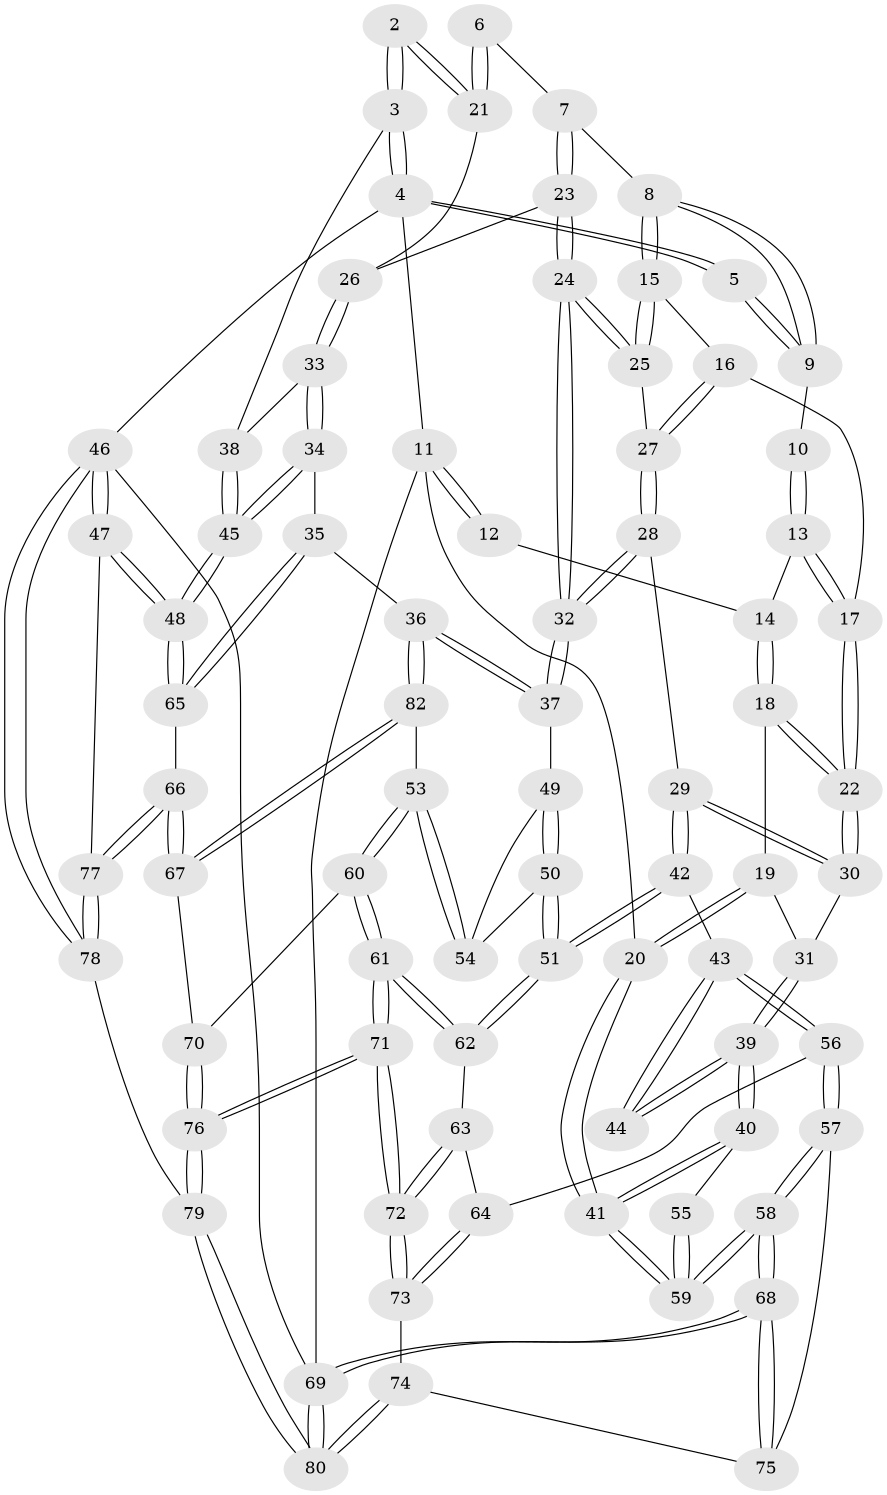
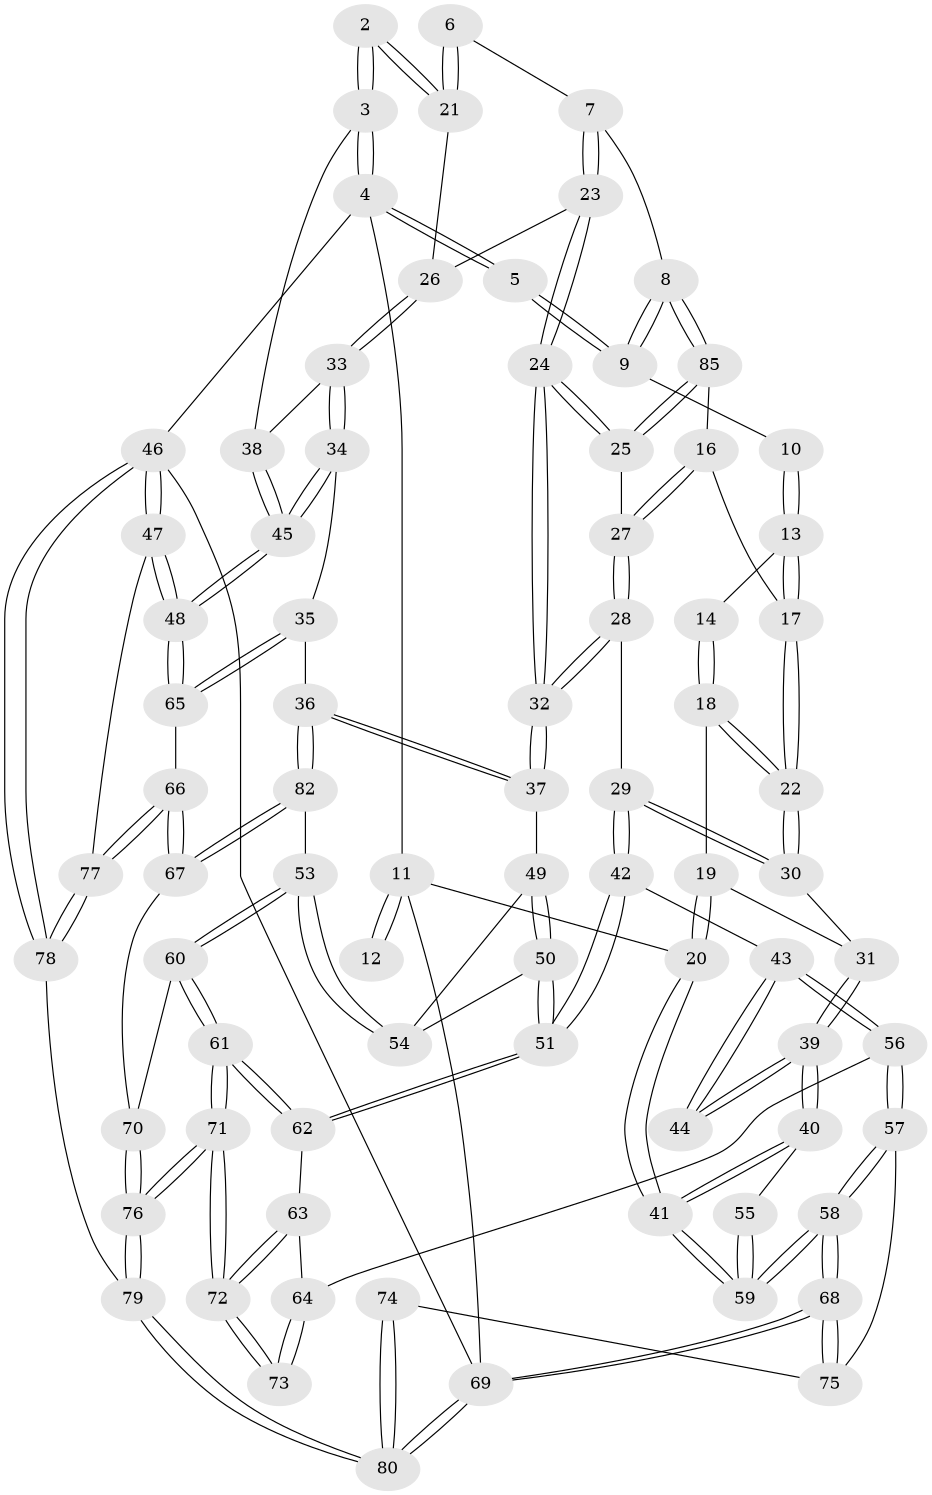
  graph {
    node [color=gray90 style=filled]
    2
    3
    21
    6
    7
    4
    38
    26
    5
    11
    46
    45
    9
    12
    20
    69
    47
    78
    10
    8
    23
-   15
+   15 [label=85]
    24
    16
    25
    13
    14
    17
    41
    80
    18
    22
    19
    27
    28
    30
    31
    39
    59
    33
    32
    37
    34
    29
    42
    43
    51
    40
    44
    49
    35
    36
    65
    48
    n55 [label=82]
    66
    53
    67
    50
    54
    55
    56
    62
    57
    64
    77
    79
    63
    60
    70
    61
    58
    75
    73
    68
    71
    76
    72
    74
    2 -- 3
    2 -- 3
    2 -- 21
    2 -- 21
    3 -- 4
    3 -- 4
    3 -- 38
    21 -- 26
    6 -- 21
    6 -- 21
    6 -- 7
    7 -- 8
    7 -- 23
    7 -- 23
    4 -- 5
    4 -- 5
    4 -- 11
    4 -- 46
    38 -- 45
    38 -- 45
    26 -- 33
    26 -- 33
    5 -- 9
    5 -- 9
    11 -- 12
    11 -- 12
    11 -- 20
    11 -- 69
    46 -- 69
    46 -- 47
    46 -- 47
    46 -- 78
    46 -- 78
    45 -- 48
    45 -- 48
    9 -- 10
-   12 -- 14
    20 -- 41
    20 -- 41
    69 -- 80
    69 -- 80
    47 -- 48
    47 -- 48
    47 -- 77
    78 -- 79
    10 -- 13
    10 -- 13
    8 -- 9
    8 -- 9
    8 -- 15
    8 -- 15
    23 -- 26
    23 -- 24
    23 -- 24
    15 -- 16
    15 -- 25
    15 -- 25
    24 -- 25
    24 -- 25
    24 -- 32
    24 -- 32
    16 -- 17
    16 -- 27
    16 -- 27
    25 -- 27
    13 -- 14
    13 -- 17
    13 -- 17
    14 -- 18
    14 -- 18
    17 -- 22
    17 -- 22
    41 -- 59
    41 -- 59
    18 -- 22
    18 -- 22
    18 -- 19
    22 -- 30
    22 -- 30
    19 -- 20
    19 -- 20
    19 -- 31
    27 -- 28
    27 -- 28
    28 -- 32
    28 -- 32
    28 -- 29
    30 -- 31
    31 -- 39
    31 -- 39
    39 -- 40
    39 -- 40
    39 -- 44
    39 -- 44
    33 -- 38
    33 -- 34
    33 -- 34
    32 -- 37
    32 -- 37
    37 -- 49
    34 -- 45
    34 -- 45
    34 -- 35
    29 -- 30
    29 -- 30
    29 -- 42
    29 -- 42
    42 -- 43
    42 -- 51
    42 -- 51
    43 -- 44
    43 -- 44
    43 -- 56
    43 -- 56
    51 -- 62
    51 -- 62
    40 -- 41
    40 -- 41
    40 -- 55
    49 -- 50
    49 -- 50
    49 -- 54
    35 -- 36
    35 -- 65
    35 -- 65
    36 -- 37
    36 -- 37
    36 -- n55
    36 -- n55
    65 -- 66
    48 -- 65
    48 -- 65
    n55 -- 53
    n55 -- 67
    n55 -- 67
    66 -- 67
    66 -- 67
    66 -- 77
    66 -- 77
    53 -- 54
    53 -- 54
    53 -- 60
    53 -- 60
    67 -- 70
    50 -- 51
    50 -- 51
    50 -- 54
    55 -- 59
    55 -- 59
    56 -- 57
    56 -- 57
    56 -- 64
    62 -- 63
    57 -- 58
    57 -- 58
    57 -- 75
    64 -- 73
    64 -- 73
    77 -- 78
    77 -- 78
    79 -- 80
    79 -- 80
    63 -- 64
    63 -- 72
    63 -- 72
    60 -- 70
    60 -- 61
    60 -- 61
    70 -- 76
    70 -- 76
    61 -- 62
    61 -- 62
    61 -- 71
    61 -- 71
    58 -- 59
    58 -- 59
    58 -- 68
    58 -- 68
-   73 -- 74
    68 -- 69
    68 -- 69
    68 -- 75
    68 -- 75
    71 -- 76
    71 -- 76
    71 -- 72
    71 -- 72
    76 -- 79
    76 -- 79
    72 -- 73
    72 -- 73
    74 -- 80
    74 -- 80
    74 -- 75
  }
